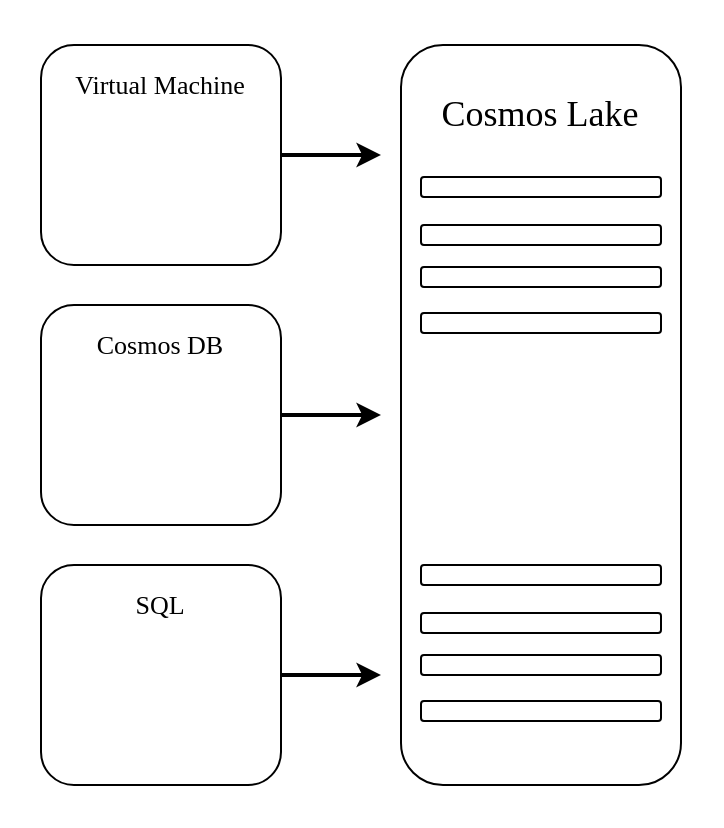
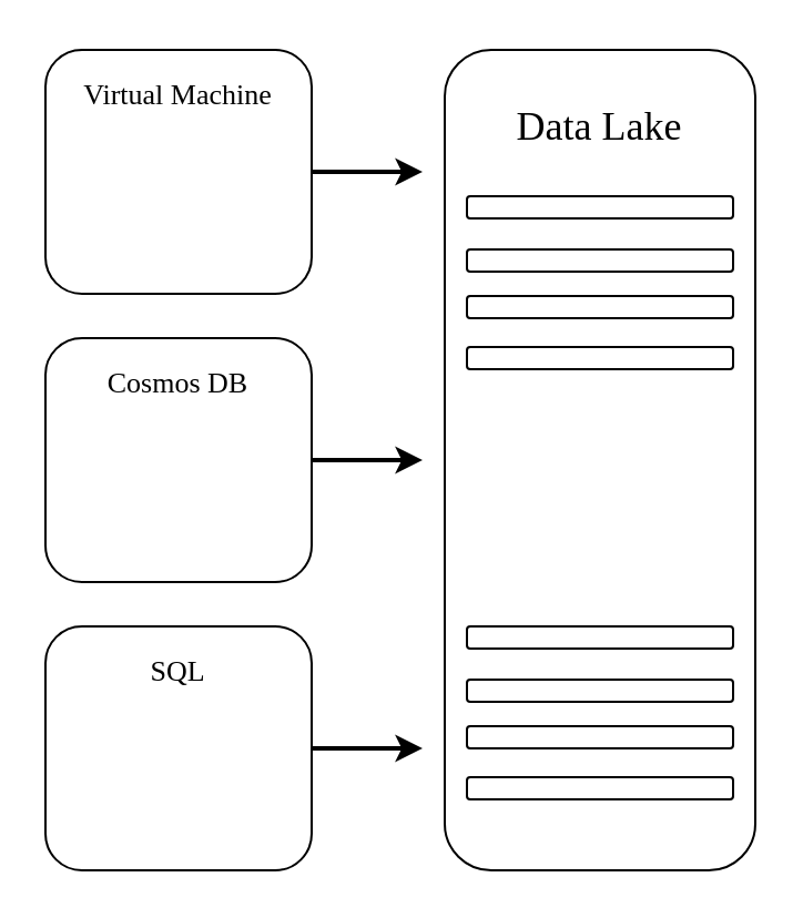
  <mxCell id="0" />
  <mxCell id="1" parent="0" />
  <mxCell id="2" style="edgeStyle=orthogonalEdgeStyle;rounded=0;orthogonalLoop=1;jettySize=auto;html=1;fontSize=12;horizontal=1;strokeWidth=2;" edge="1" parent="1" source="3"><mxGeometry relative="1" as="geometry"><mxPoint x="190" y="75" as="targetPoint" /></mxGeometry></mxCell>
  <mxCell id="3" value="&lt;p style=&quot;line-height: 500%;&quot;&gt;&lt;font style=&quot;font-size: 13px;&quot; face=&quot;Georgia&quot;&gt;Virtual Machine&lt;/font&gt;&lt;/p&gt;" style="rounded=1;whiteSpace=wrap;html=1;align=center;spacingTop=-70;" vertex="1" parent="1"><mxGeometry x="20" y="20" width="120" height="110" as="geometry" /></mxCell>
  <mxCell id="4" value="" style="shape=image;verticalLabelPosition=bottom;labelBackgroundColor=default;verticalAlign=top;aspect=fixed;imageAspect=0;image=https://static-00.iconduck.com/assets.00/virtual-machines-icon-512x464-nlf7gddb.png;" vertex="1" parent="1"><mxGeometry x="44.69" y="59" width="70.62" height="64" as="geometry" /></mxCell>
  <mxCell id="5" style="edgeStyle=orthogonalEdgeStyle;rounded=0;orthogonalLoop=1;jettySize=auto;html=1;fontSize=12;horizontal=1;strokeWidth=2;" edge="1" parent="1" source="6"><mxGeometry relative="1" as="geometry"><mxPoint x="190" y="205" as="targetPoint" /></mxGeometry></mxCell>
  <mxCell id="6" value="&lt;p style=&quot;line-height: 500%;&quot;&gt;&lt;font face=&quot;Georgia&quot;&gt;&lt;span style=&quot;font-size: 13px;&quot;&gt;Cosmos DB&lt;/span&gt;&lt;/font&gt;&lt;/p&gt;" style="rounded=1;whiteSpace=wrap;html=1;align=center;spacingTop=-70;" vertex="1" parent="1"><mxGeometry x="20" y="150" width="120" height="110" as="geometry" /></mxCell>
  <mxCell id="7" value="" style="shape=image;verticalLabelPosition=bottom;labelBackgroundColor=default;verticalAlign=top;aspect=fixed;imageAspect=0;image=https://devblogs.microsoft.com/cosmosdb/wp-content/uploads/sites/52/2019/10/FeaturedDefault.png;" vertex="1" parent="1"><mxGeometry x="24" y="187" width="112" height="70" as="geometry" /></mxCell>
  <mxCell id="8" style="edgeStyle=orthogonalEdgeStyle;rounded=0;orthogonalLoop=1;jettySize=auto;html=1;fontSize=12;horizontal=1;strokeWidth=2;" edge="1" parent="1" source="9"><mxGeometry relative="1" as="geometry"><mxPoint x="190" y="335" as="targetPoint" /></mxGeometry></mxCell>
  <mxCell id="9" value="&lt;p style=&quot;line-height: 500%;&quot;&gt;&lt;font face=&quot;Georgia&quot;&gt;&lt;span style=&quot;font-size: 13px;&quot;&gt;SQL&lt;/span&gt;&lt;/font&gt;&lt;/p&gt;" style="rounded=1;whiteSpace=wrap;html=1;align=center;spacingTop=-70;" vertex="1" parent="1"><mxGeometry x="20" y="280" width="120" height="110" as="geometry" /></mxCell>
  <mxCell id="10" value="" style="shape=image;verticalLabelPosition=bottom;labelBackgroundColor=default;verticalAlign=top;aspect=fixed;imageAspect=0;image=https://static-00.iconduck.com/assets.00/sql-database-sql-azure-icon-1955x2048-4pmty46t.png;" vertex="1" parent="1"><mxGeometry x="47.34" y="315.61" width="65.31" height="68.39" as="geometry" /></mxCell>
- <mxCell id="11" value="&lt;font style=&quot;font-size: 18px;&quot; face=&quot;Garamond&quot;&gt;Cosmos Lake&lt;/font&gt;" style="rounded=1;whiteSpace=wrap;html=1;spacingTop=-300;" vertex="1" parent="1"><mxGeometry x="200" y="20" width="140" height="370" as="geometry" /></mxCell>
+ <mxCell id="11" value="&lt;font style=&quot;font-size: 18px;&quot; face=&quot;Garamond&quot;&gt;Data Lake&lt;/font&gt;" style="rounded=1;whiteSpace=wrap;html=1;spacingTop=-300;" vertex="1" parent="1"><mxGeometry x="200" y="20" width="140" height="370" as="geometry" /></mxCell>
  <mxCell id="12" value="" style="rounded=1;whiteSpace=wrap;html=1;" vertex="1" parent="1"><mxGeometry x="210" y="86" width="120" height="10" as="geometry" /></mxCell>
  <mxCell id="13" value="" style="rounded=1;whiteSpace=wrap;html=1;" vertex="1" parent="1"><mxGeometry x="210" y="110" width="120" height="10" as="geometry" /></mxCell>
  <mxCell id="14" value="" style="rounded=1;whiteSpace=wrap;html=1;" vertex="1" parent="1"><mxGeometry x="210" y="131" width="120" height="10" as="geometry" /></mxCell>
  <mxCell id="15" value="" style="rounded=1;whiteSpace=wrap;html=1;" vertex="1" parent="1"><mxGeometry x="210" y="154" width="120" height="10" as="geometry" /></mxCell>
  <mxCell id="16" value="" style="rounded=1;whiteSpace=wrap;html=1;" vertex="1" parent="1"><mxGeometry x="210" y="280" width="120" height="10" as="geometry" /></mxCell>
  <mxCell id="17" value="" style="rounded=1;whiteSpace=wrap;html=1;" vertex="1" parent="1"><mxGeometry x="210" y="304" width="120" height="10" as="geometry" /></mxCell>
  <mxCell id="18" value="" style="rounded=1;whiteSpace=wrap;html=1;" vertex="1" parent="1"><mxGeometry x="210" y="325" width="120" height="10" as="geometry" /></mxCell>
  <mxCell id="19" value="" style="rounded=1;whiteSpace=wrap;html=1;" vertex="1" parent="1"><mxGeometry x="210" y="348" width="120" height="10" as="geometry" /></mxCell>
